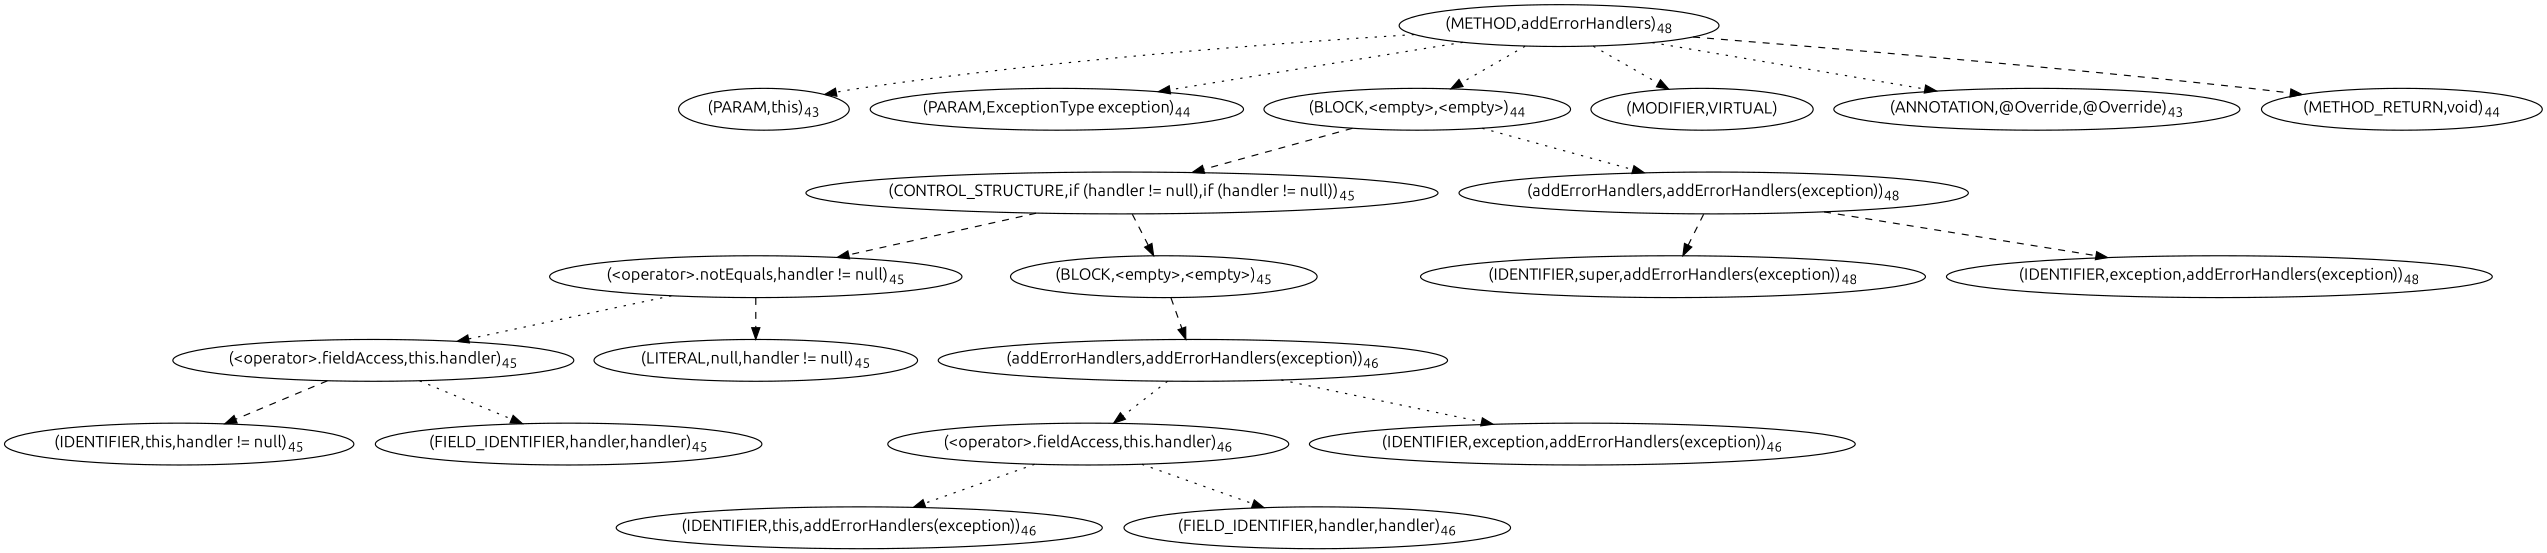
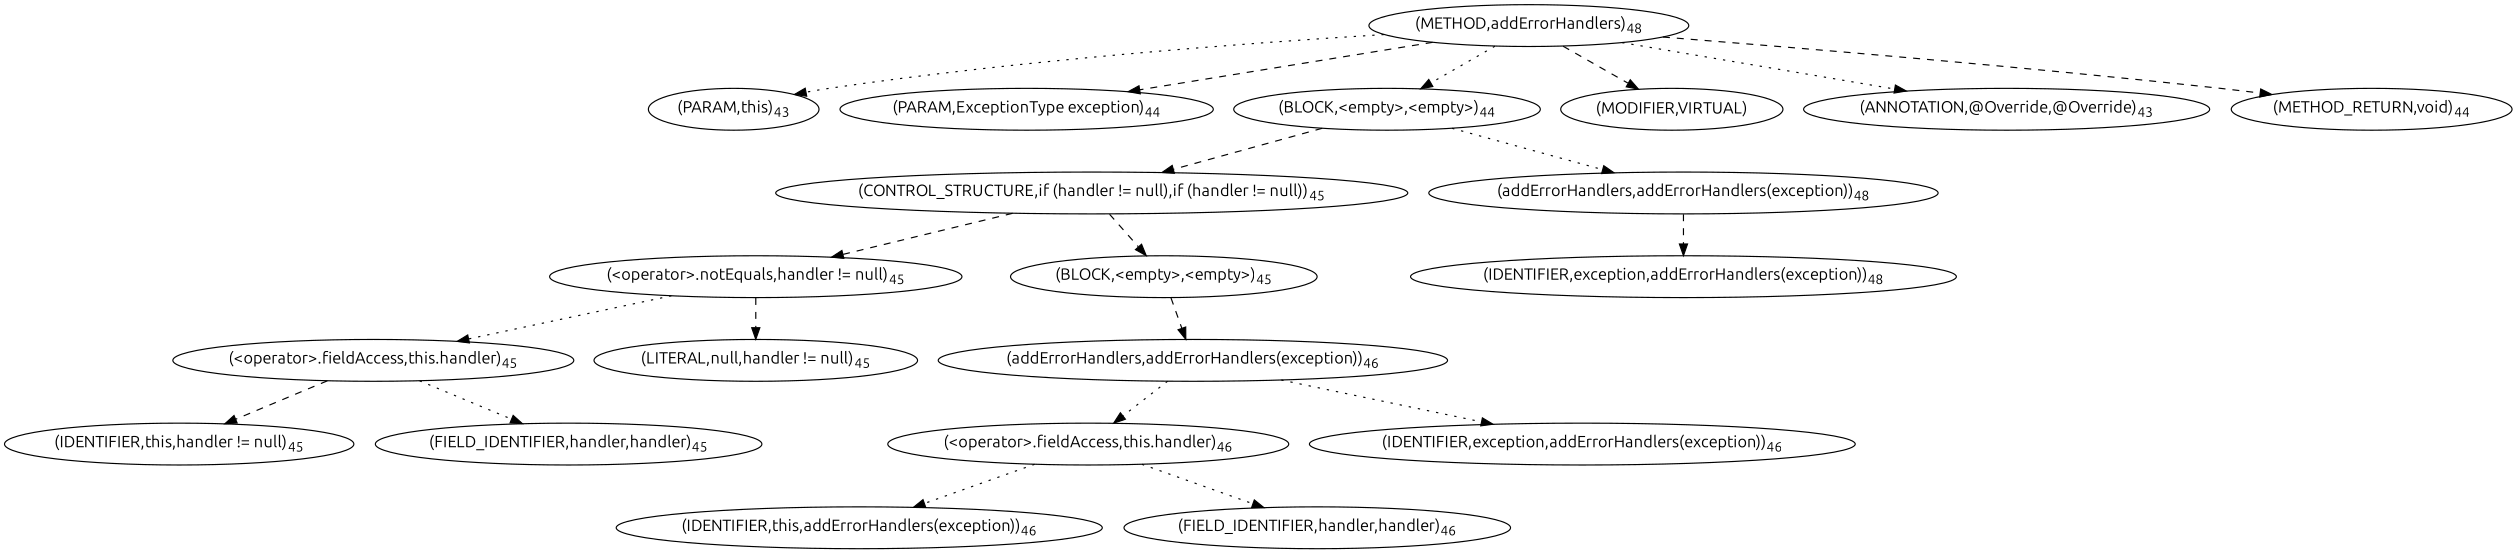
  digraph {
    fontname=Ubuntu
    node [fontname=Ubuntu]
    edge [fontname=Ubuntu style=dotted]
    n1 [label=<(METHOD,addErrorHandlers)<SUB>48</SUB>>]
    n2 [label=<(PARAM,this)<SUB>43</SUB>>]
    n3 [label=<(PARAM,ExceptionType exception)<SUB>44</SUB>>]
    n4 [label=<(BLOCK,&lt;empty&gt;,&lt;empty&gt;)<SUB>44</SUB>>]
    n5 [label=<(MODIFIER,VIRTUAL)>]
    n6 [label=<(ANNOTATION,@Override,@Override)<SUB>43</SUB>>]
    n7 [label=<(METHOD_RETURN,void)<SUB>44</SUB>>]
    n8 [label=<(CONTROL_STRUCTURE,if (handler != null),if (handler != null))<SUB>45</SUB>>]
    n9 [label=<(addErrorHandlers,addErrorHandlers(exception))<SUB>48</SUB>>]
    n10 [label=<(&lt;operator&gt;.notEquals,handler != null)<SUB>45</SUB>>]
    n11 [label=<(BLOCK,&lt;empty&gt;,&lt;empty&gt;)<SUB>45</SUB>>]
-   n12 [label=<(IDENTIFIER,super,addErrorHandlers(exception))<SUB>48</SUB>>]
    n13 [label=<(IDENTIFIER,exception,addErrorHandlers(exception))<SUB>48</SUB>>]
    n14 [label=<(&lt;operator&gt;.fieldAccess,this.handler)<SUB>45</SUB>>]
    n15 [label=<(LITERAL,null,handler != null)<SUB>45</SUB>>]
    n16 [label=<(addErrorHandlers,addErrorHandlers(exception))<SUB>46</SUB>>]
    n17 [label=<(IDENTIFIER,this,handler != null)<SUB>45</SUB>>]
    n18 [label=<(FIELD_IDENTIFIER,handler,handler)<SUB>45</SUB>>]
    n19 [label=<(&lt;operator&gt;.fieldAccess,this.handler)<SUB>46</SUB>>]
    n20 [label=<(IDENTIFIER,exception,addErrorHandlers(exception))<SUB>46</SUB>>]
    n21 [label=<(IDENTIFIER,this,addErrorHandlers(exception))<SUB>46</SUB>>]
    n22 [label=<(FIELD_IDENTIFIER,handler,handler)<SUB>46</SUB>>]
    n1 -> n2
-   n1 -> n3
+   n1 -> n3 [style=dashed]
    n1 -> n4
-   n1 -> n5
+   n1 -> n5 [style=dashed]
    n1 -> n6
    n1 -> n7 [style=dashed]
    n4 -> n8 [style=dashed]
    n4 -> n9
    n8 -> n10 [style=dashed]
    n8 -> n11 [style=dashed]
-   n9 -> n12 [style=dashed]
    n9 -> n13 [style=dashed]
    n10 -> n14
    n10 -> n15 [style=dashed]
    n11 -> n16 [style=dashed]
    n14 -> n17 [style=dashed]
    n14 -> n18
    n16 -> n19
    n16 -> n20
    n19 -> n21
    n19 -> n22
  }
